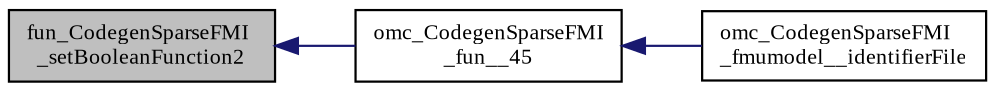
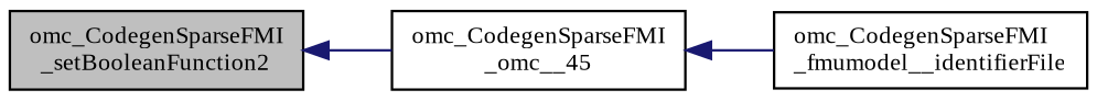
  digraph {
    fontname="Liberation Serif"
    rankdir=LR
    node [color=black fillcolor=white fontname="Liberation Serif" fontsize=10 shape=record style=filled]
    edge [color=midnightblue dir=back fontname="Liberation Serif" fontsize=10 labelfontname=Helvetica labelfontsize=10 style=solid]
-   n1 [fillcolor=grey75 fontcolor=black height=0.2 label="fun_CodegenSparseFMI\l_setBooleanFunction2" width=0.4]
-   n2 [height=0.2 label="omc_CodegenSparseFMI\l_fun__45" width=0.4]
+   n1 [fillcolor=grey75 fontcolor=black height=0.2 label="omc_CodegenSparseFMI\l_setBooleanFunction2" width=0.4]
+   n2 [height=0.2 label="omc_CodegenSparseFMI\l_omc__45" width=0.4]
    n3 [height=0.2 label="omc_CodegenSparseFMI\l_fmumodel__identifierFile" width=0.4]
    n1 -> n2
    n2 -> n3
  }
